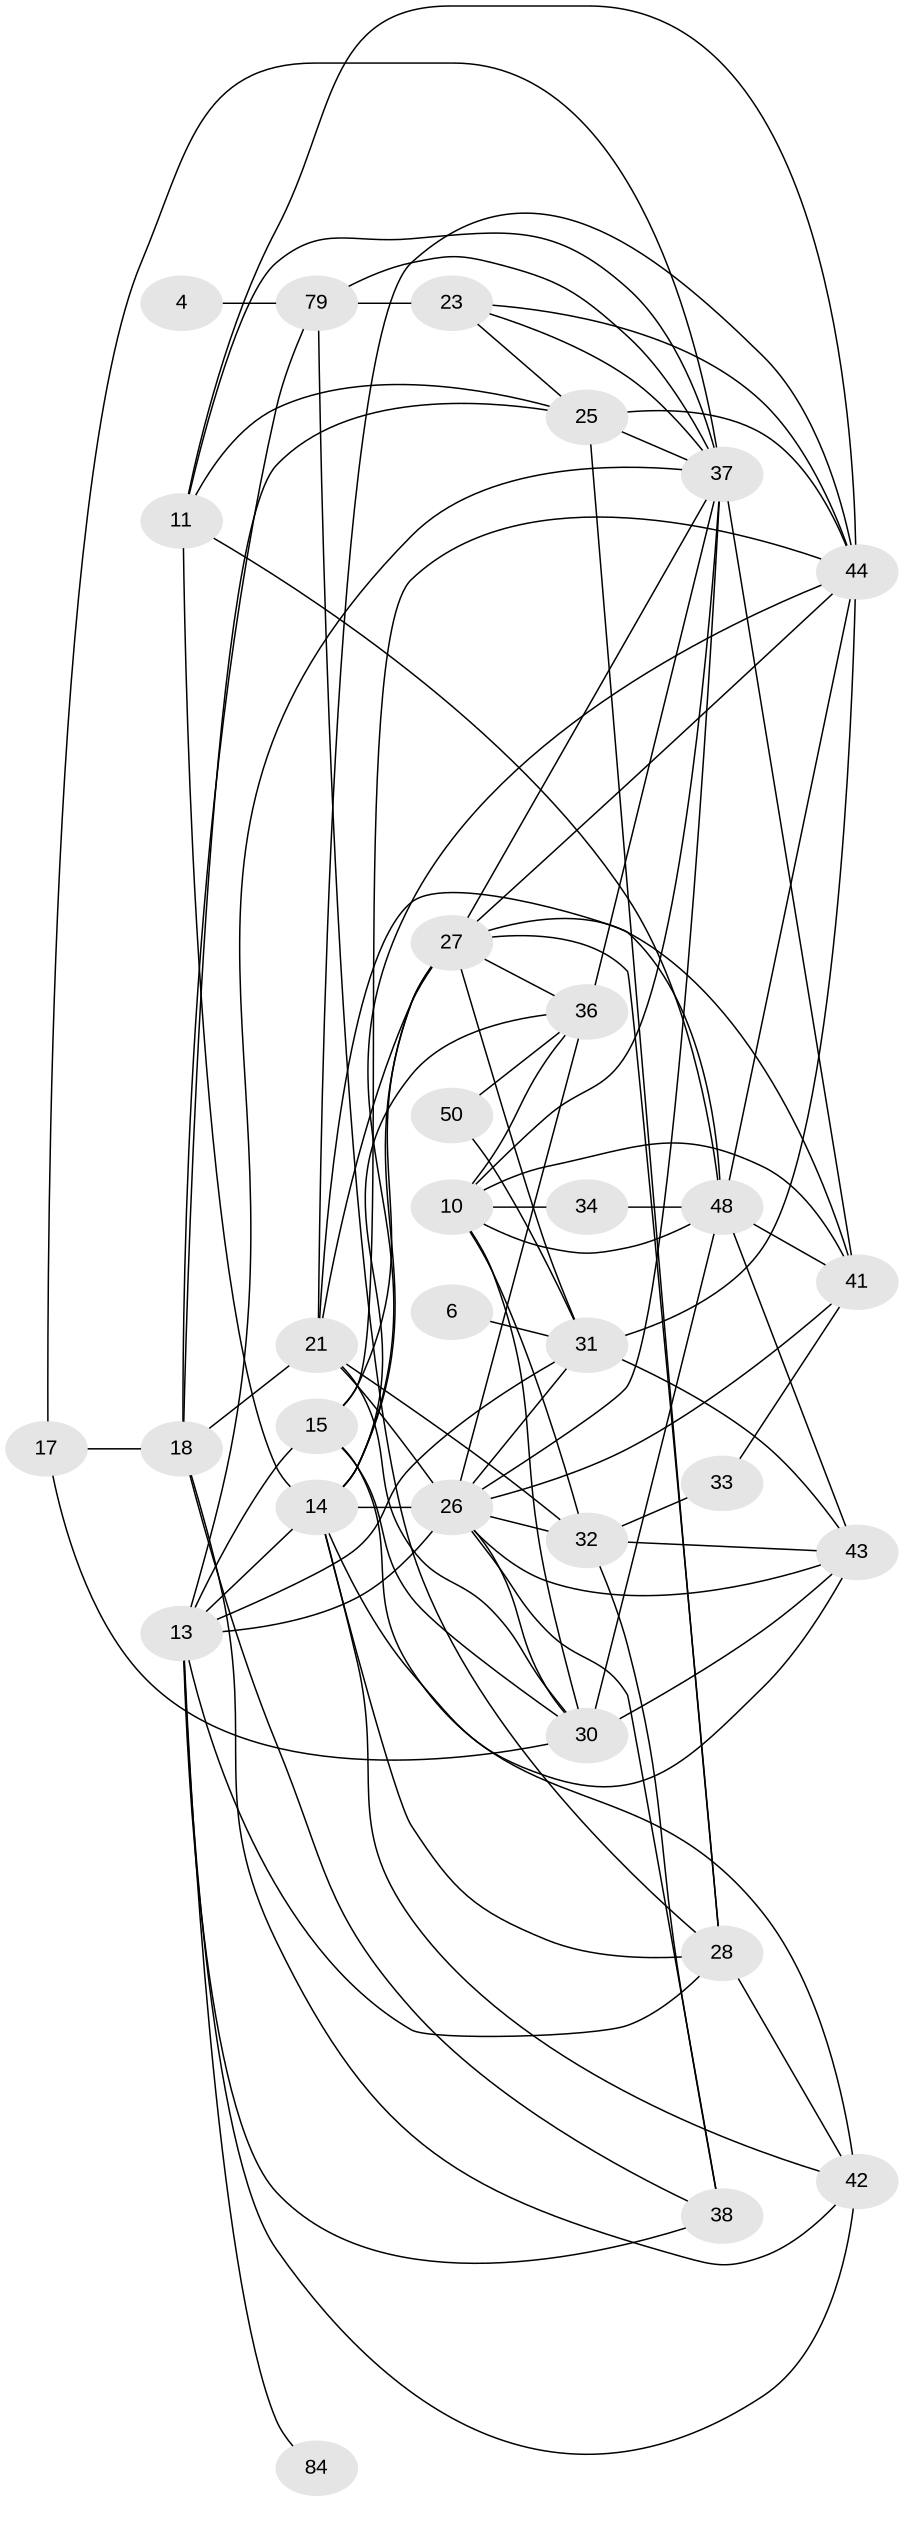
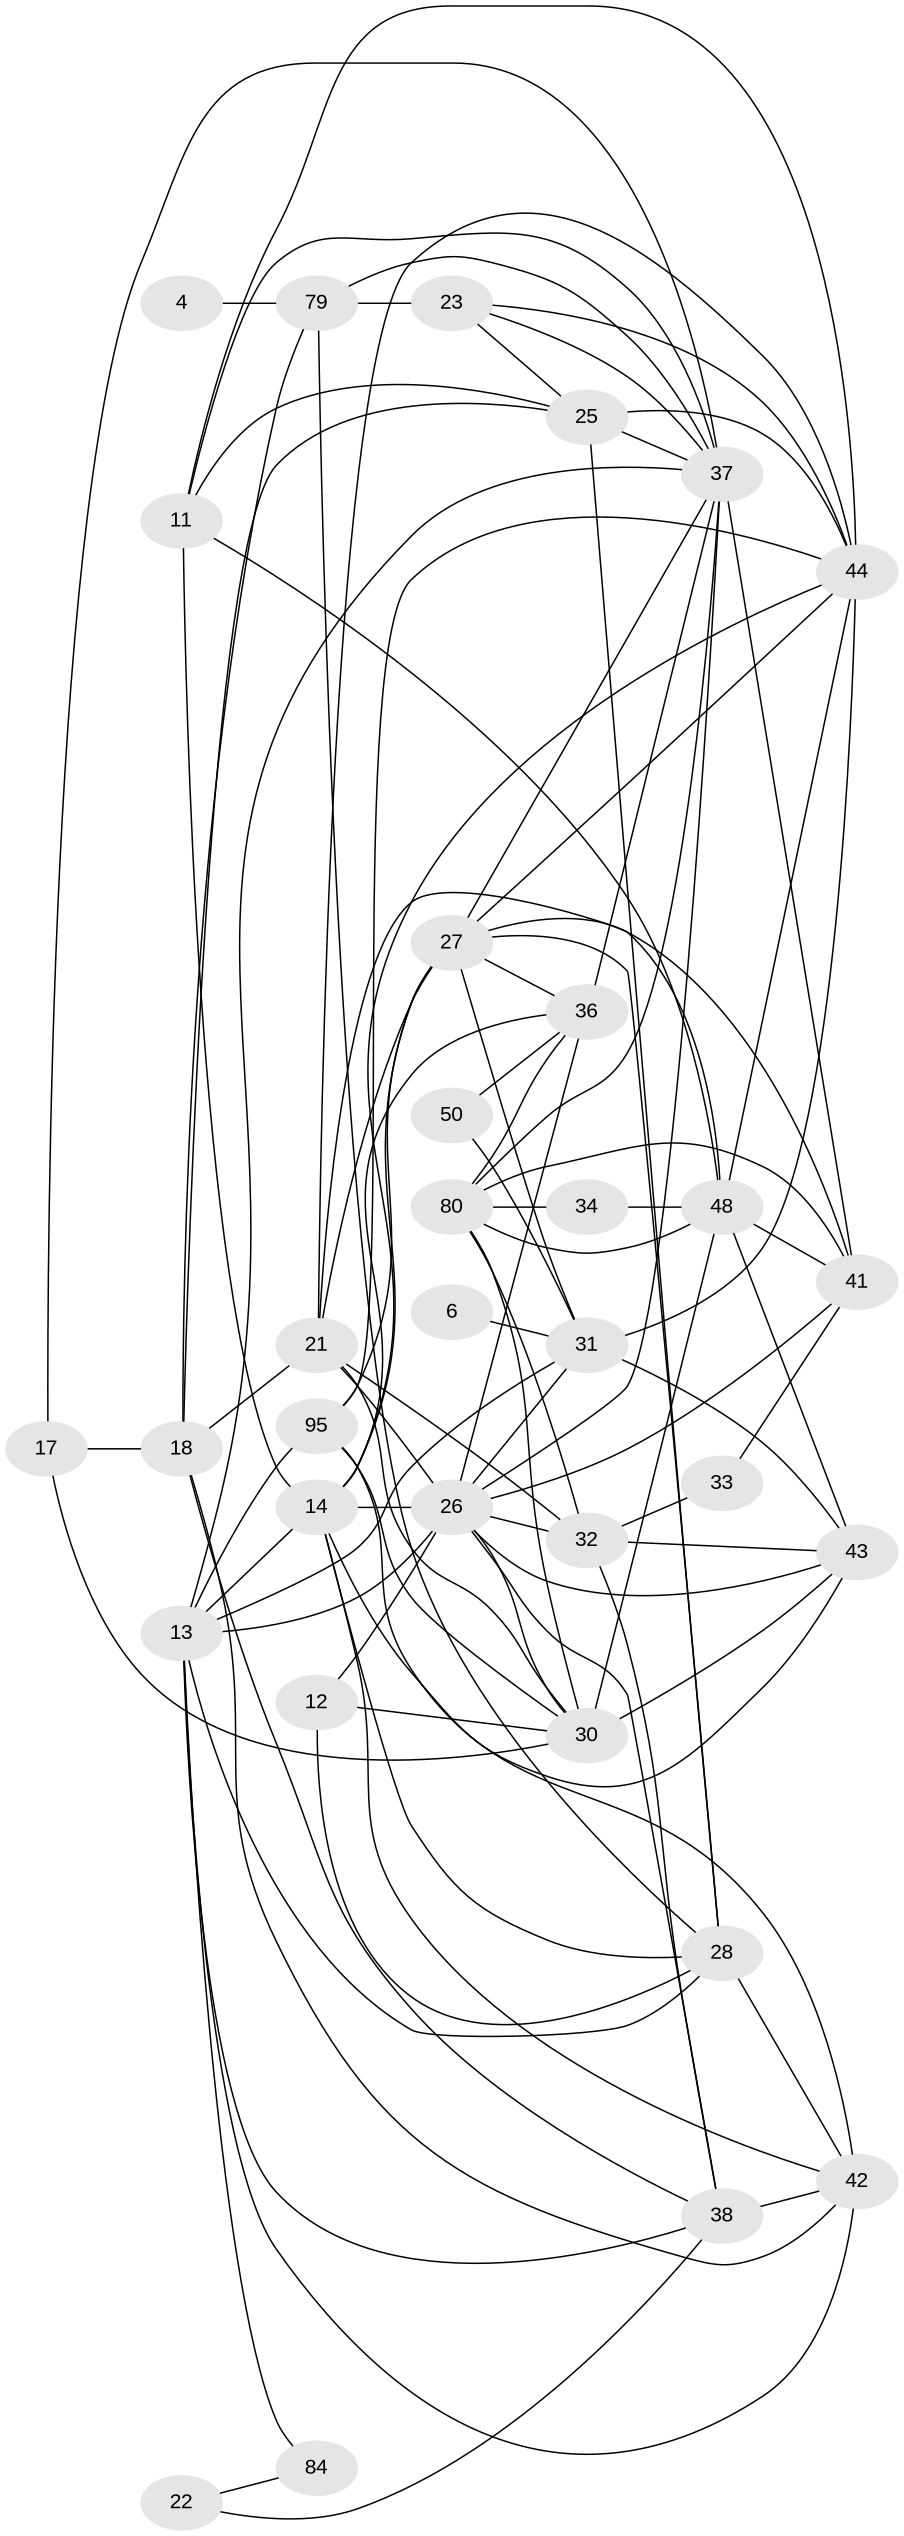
  graph {
    fontname="Liberation Sans"
    rankdir=LR
    node [color=gray90 fontname="Liberation Sans" style=filled]
    edge [fontname="Liberation Sans" weight=1.0]
    n1 [label=79]
    4
    37
    28
    23
    6
    31
    44
    43
-   10
+   10 [label=80]
    30
    32
    34
    36
    n15 [label=48]
    41
    38
    33
    11
    14
    25
    26
    42
    27
+   12
    13
-   15
+   15 [label=95]
    n28 [label=84]
    17
    18
    21
    n32 [label=50]
+   22
    n1 -- 37
    n1 -- 28
    n1 -- 23
    4 -- n1
    37 -- 41
    28 -- 42 [weight=2.0]
    23 -- 37
    23 -- 44
    23 -- 25
    6 -- 31
    31 -- 44
    31 -- 43 [weight=2.0]
    10 -- 37
    10 -- 30
    10 -- 32
    10 -- 34
    10 -- 36
    10 -- n15
    10 -- 41
    30 -- 43
    30 -- n15
    32 -- 43 [weight=2.0]
    32 -- 38
    32 -- 33
    34 -- n15
    36 -- 37
    n15 -- 44 [weight=2.0]
    n15 -- 43
    n15 -- 41
+   38 -- 42 [weight=2.0]
    33 -- 41
    11 -- 37
    11 -- 44
    11 -- n15 [weight=3.0]
    11 -- 14
    11 -- 25 [weight=2.0]
    14 -- 28
    14 -- 44
    14 -- 43
    14 -- 36
    14 -- 26 [weight=2.0]
    14 -- 42
    14 -- 27
    25 -- 37
    25 -- 28
    25 -- 44
    26 -- 37
    26 -- 31 [weight=2.0]
    26 -- 43 [weight=2.0]
    26 -- 30 [weight=2.0]
    26 -- 32
    26 -- 36
    26 -- 41 [weight=3.0]
    26 -- 38
    27 -- 37
    27 -- 28 [weight=3.0]
    27 -- 31
    27 -- 44
    27 -- 36
    27 -- 41
+   12 -- 28
+   12 -- 30
+   12 -- 26 [weight=3.0]
    13 -- 37
    13 -- 28
    13 -- 31
    13 -- 38
    13 -- 14
    13 -- 26
    13 -- 42
    13 -- 15
    13 -- n28
    15 -- 44
    15 -- 30 [weight=2.0]
    15 -- 42 [weight=2.0]
    15 -- 27
    17 -- 37
    17 -- 30
    17 -- 18
    18 -- n1
    18 -- 38
    18 -- 25
    18 -- 42 [weight=2.0]
    18 -- 21
    21 -- 44
    21 -- 30
    21 -- 32
    21 -- n15
    21 -- 26
    21 -- 27
    n32 -- 31
    n32 -- 36
+   22 -- 38
+   22 -- n28
  }
